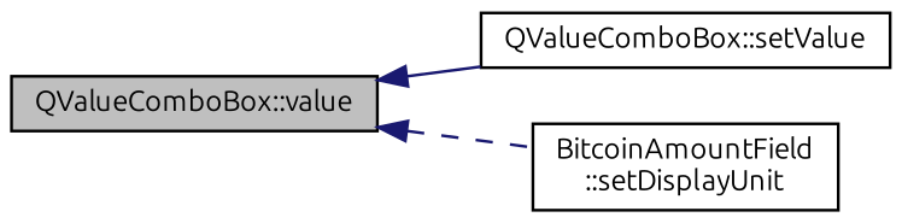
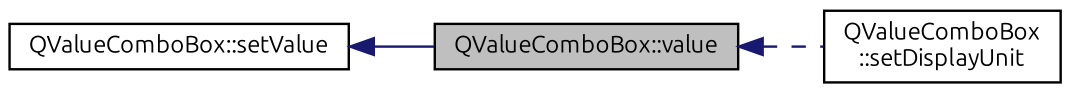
  digraph {
    fontname=Ubuntu
    rankdir=LR
    node [color=black fillcolor=white fontname=Ubuntu fontsize=10 shape=record style=filled]
    edge [color=midnightblue dir=back fontname=Ubuntu fontsize=10 labelfontname=Helvetica labelfontsize=10]
    n1 [fillcolor=grey75 fontcolor=black height=0.2 label="QValueComboBox::value" width=0.4]
    n2 [height=0.2 label="QValueComboBox::setValue" width=0.4]
-   n3 [height=0.2 label="BitcoinAmountField\l::setDisplayUnit" width=0.4]
-   n1 -> n2 [style=solid]
+   n3 [height=0.2 label="QValueComboBox\l::setDisplayUnit" width=0.4]
+   n2 -> n1 [style=solid]
    n1 -> n3 [style=dashed]
  }
